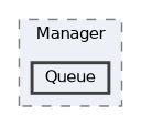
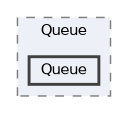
  digraph {
    compound=true
    n1 [color=grey25 fillcolor="#edf0f7" fontname=Helvetica fontsize=10 height=0.2 label=Queue shape=box style="filled,bold" width=0.4]
    subgraph cluster_1 {
      bgcolor="#edf0f7"
      fontname=Helvetica
      fontsize=10
-     label=Manager
+     label=Queue
      pencolor=grey50
      style="filled,dashed"
      n1
    }
  }
